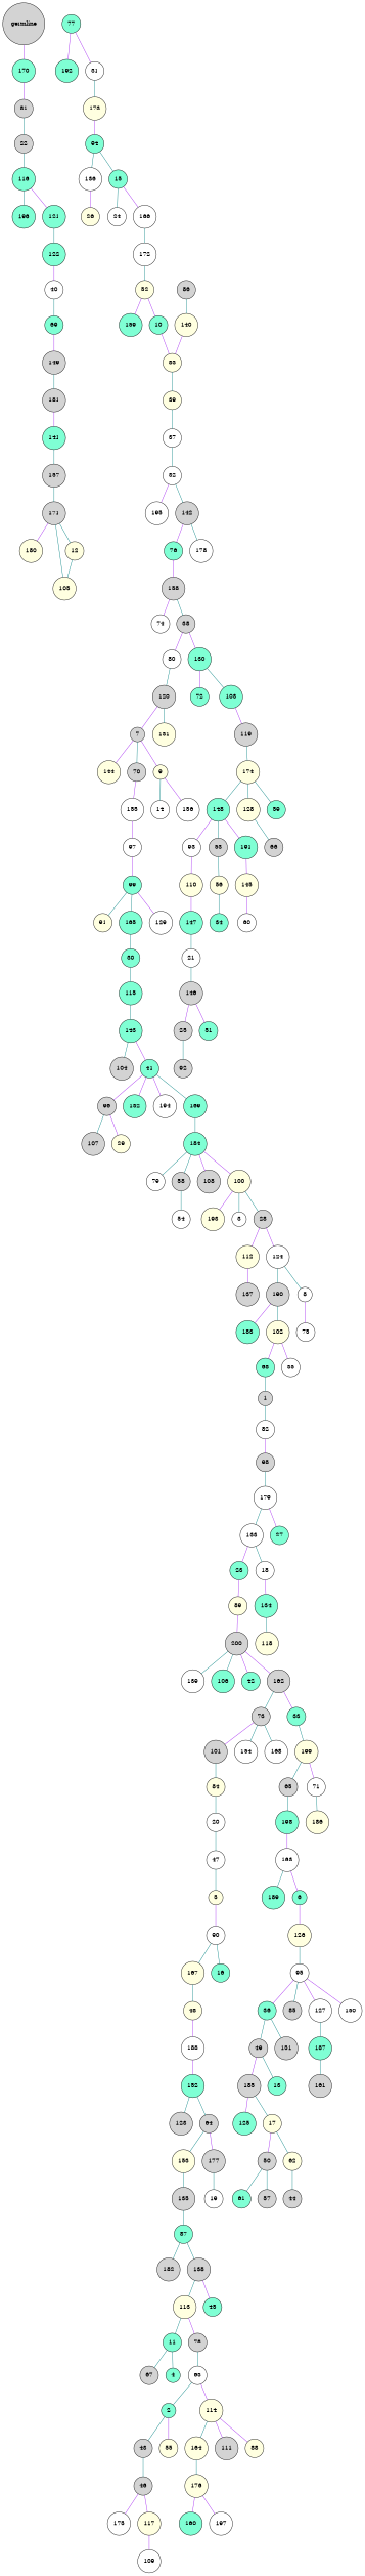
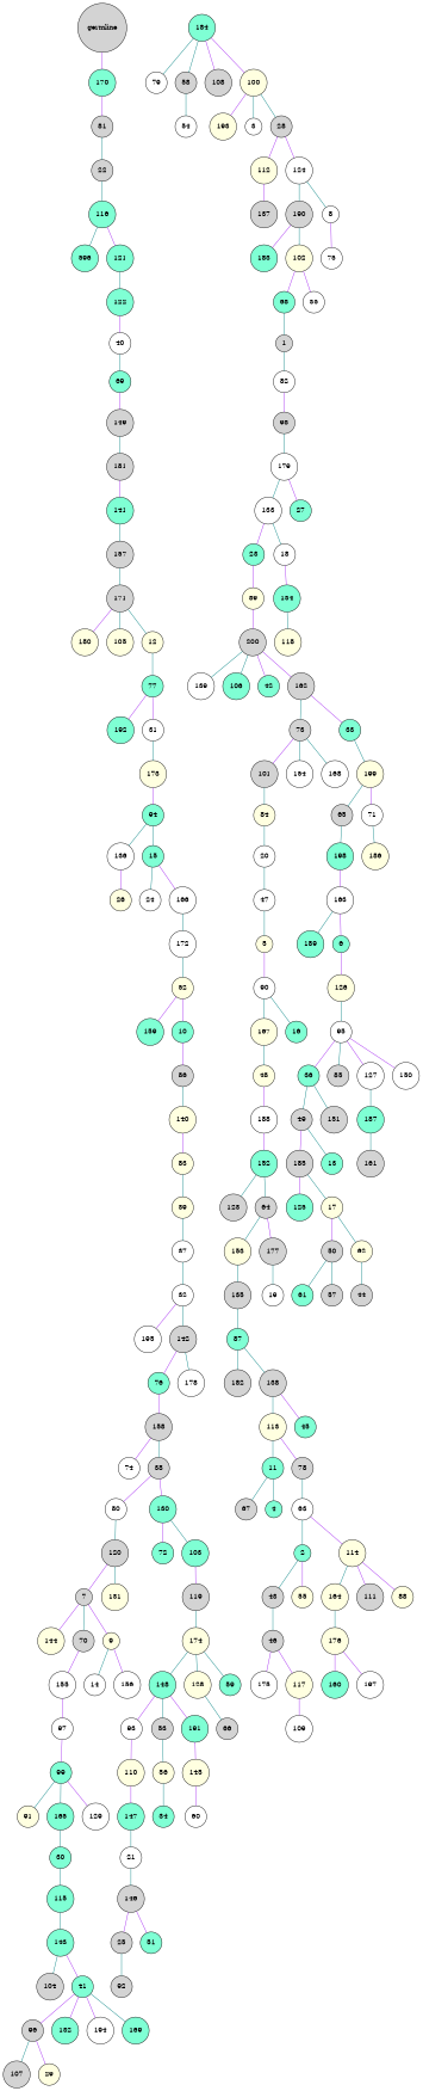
  graph {
    rankdir=UD
    splines=line
    node [fillcolor=aquamarine shape=circle style=filled]
    edge [color=teal]
    n1 [fillcolor=lightgrey label=germline]
    n2 [label=170]
    n3 [fillcolor=lightgrey label=81]
    n4 [fillcolor=lightgrey label=22]
    n5 [label=116]
-   n6 [label=196]
+   n6 [label=596]
    n7 [label=121]
    n8 [label=122]
    n9 [fillcolor=white label=40]
    n10 [label=69]
    n11 [fillcolor=lightgrey label=149]
    n12 [fillcolor=lightgrey label=181]
    n13 [label=141]
    n14 [fillcolor=lightgrey label=157]
    n15 [fillcolor=lightgrey label=171]
    n16 [fillcolor=lightyellow label=180]
    n17 [fillcolor=lightyellow label=105]
    n18 [fillcolor=lightyellow label=12]
    n19 [label=77]
    n20 [label=192]
    n21 [fillcolor=white label=31]
    n22 [fillcolor=lightyellow label=173]
    n23 [label=94]
    n24 [fillcolor=white label=136]
    n25 [label=15]
    n26 [fillcolor=lightyellow label=26]
    n27 [fillcolor=white label=24]
    n28 [fillcolor=white label=166]
    n29 [fillcolor=white label=172]
    n30 [fillcolor=lightyellow label=52]
    n31 [label=159]
    n32 [label=10]
    n33 [fillcolor=lightgrey label=86]
    n34 [fillcolor=lightyellow label=140]
    n35 [fillcolor=lightyellow label=83]
    n36 [fillcolor=lightyellow label=39]
    n37 [fillcolor=white label=37]
    n38 [fillcolor=white label=32]
    n39 [fillcolor=white label=195]
    n40 [fillcolor=lightgrey label=142]
    n41 [label=76]
    n42 [fillcolor=white label=178]
    n43 [fillcolor=lightgrey label=158]
    n44 [fillcolor=white label=74]
    n45 [fillcolor=lightgrey label=38]
    n46 [fillcolor=white label=80]
    n47 [label=130]
    n48 [fillcolor=lightgrey label=120]
    n49 [label=72]
    n50 [label=103]
    n51 [fillcolor=lightgrey label=7]
    n52 [fillcolor=lightyellow label=131]
    n53 [fillcolor=lightyellow label=144]
    n54 [fillcolor=lightgrey label=70]
    n55 [fillcolor=lightyellow label=9]
    n56 [fillcolor=white label=155]
    n57 [fillcolor=white label=14]
    n58 [fillcolor=white label=156]
    n59 [fillcolor=white label=97]
    n60 [label=99]
    n61 [fillcolor=lightyellow label=91]
    n62 [label=165]
    n63 [fillcolor=white label=129]
    n64 [label=30]
    n65 [label=115]
    n66 [label=143]
    n67 [fillcolor=lightgrey label=104]
    n68 [label=41]
    n69 [fillcolor=lightgrey label=96]
    n70 [label=132]
    n71 [fillcolor=white label=194]
    n72 [label=169]
    n73 [fillcolor=lightgrey label=107]
    n74 [fillcolor=lightyellow label=29]
    n75 [label=184]
    n76 [fillcolor=white label=79]
    n77 [fillcolor=lightgrey label=58]
    n78 [fillcolor=lightgrey label=108]
    n79 [fillcolor=lightyellow label=100]
    n80 [fillcolor=white label=54]
    n81 [fillcolor=lightyellow label=193]
    n82 [fillcolor=white label=3]
    n83 [fillcolor=lightgrey label=28]
    n84 [fillcolor=lightyellow label=112]
    n85 [fillcolor=white label=124]
    n86 [fillcolor=lightgrey label=137]
    n87 [fillcolor=lightgrey label=190]
    n88 [fillcolor=white label=8]
    n89 [label=183]
    n90 [fillcolor=lightyellow label=102]
    n91 [fillcolor=white label=75]
    n92 [label=68]
    n93 [fillcolor=white label=35]
    n94 [fillcolor=lightgrey label=1]
    n95 [fillcolor=white label=82]
    n96 [fillcolor=lightgrey label=98]
    n97 [fillcolor=white label=179]
    n98 [fillcolor=white label=133]
    n99 [label=27]
    n100 [label=23]
    n101 [fillcolor=white label=18]
    n102 [fillcolor=lightyellow label=89]
    n103 [label=134]
    n104 [fillcolor=lightgrey label=200]
    n105 [fillcolor=white label=139]
    n106 [label=106]
    n107 [label=42]
    n108 [fillcolor=lightgrey label=162]
    n109 [fillcolor=lightgrey label=73]
    n110 [label=33]
    n111 [fillcolor=lightgrey label=101]
    n112 [fillcolor=white label=154]
    n113 [fillcolor=white label=168]
    n114 [fillcolor=lightyellow label=199]
    n115 [fillcolor=lightyellow label=84]
    n116 [fillcolor=white label=20]
    n117 [fillcolor=white label=47]
    n118 [fillcolor=lightyellow label=5]
    n119 [fillcolor=white label=90]
    n120 [fillcolor=lightyellow label=167]
    n121 [label=16]
    n122 [fillcolor=lightyellow label=48]
    n123 [fillcolor=white label=188]
    n124 [label=152]
    n125 [fillcolor=lightgrey label=123]
    n126 [fillcolor=lightgrey label=64]
    n127 [fillcolor=lightyellow label=153]
    n128 [fillcolor=lightgrey label=177]
    n129 [fillcolor=lightgrey label=135]
    n130 [fillcolor=white label=19]
    n131 [label=87]
    n132 [fillcolor=lightgrey label=182]
    n133 [fillcolor=lightgrey label=138]
    n134 [fillcolor=lightyellow label=113]
    n135 [label=45]
    n136 [label=11]
    n137 [fillcolor=lightgrey label=78]
    n138 [fillcolor=lightgrey label=67]
    n139 [label=4]
    n140 [fillcolor=white label=63]
    n141 [label=2]
    n142 [fillcolor=lightyellow label=114]
    n143 [fillcolor=lightgrey label=43]
    n144 [fillcolor=lightyellow label=55]
    n145 [fillcolor=lightyellow label=164]
    n146 [fillcolor=lightgrey label=111]
    n147 [fillcolor=lightyellow label=88]
    n148 [fillcolor=lightgrey label=46]
    n149 [fillcolor=white label=175]
    n150 [fillcolor=lightyellow label=117]
    n151 [fillcolor=white label=109]
    n152 [fillcolor=lightyellow label=176]
    n153 [label=160]
    n154 [fillcolor=white label=197]
    n155 [fillcolor=lightgrey label=65]
    n156 [fillcolor=white label=71]
    n157 [label=198]
    n158 [fillcolor=lightyellow label=186]
    n159 [fillcolor=white label=163]
    n160 [label=189]
    n161 [label=6]
    n162 [fillcolor=lightyellow label=126]
    n163 [fillcolor=white label=95]
    n164 [label=36]
    n165 [fillcolor=lightgrey label=85]
    n166 [fillcolor=white label=127]
    n167 [fillcolor=white label=150]
    n168 [fillcolor=lightgrey label=49]
    n169 [fillcolor=lightgrey label=151]
    n170 [label=187]
    n171 [fillcolor=lightgrey label=185]
    n172 [label=13]
    n173 [label=125]
    n174 [fillcolor=lightyellow label=17]
    n175 [fillcolor=lightgrey label=50]
    n176 [fillcolor=lightyellow label=62]
    n177 [label=61]
    n178 [fillcolor=lightgrey label=57]
    n179 [fillcolor=lightgrey label=44]
    n180 [fillcolor=lightgrey label=161]
    n181 [fillcolor=lightyellow label=118]
    n182 [fillcolor=lightgrey label=119]
    n183 [fillcolor=lightyellow label=174]
    n184 [label=148]
    n185 [fillcolor=lightyellow label=128]
    n186 [label=59]
    n187 [fillcolor=white label=93]
    n188 [fillcolor=lightgrey label=53]
    n189 [label=191]
    n190 [fillcolor=lightgrey label=66]
    n191 [fillcolor=lightyellow label=110]
    n192 [fillcolor=lightyellow label=56]
    n193 [fillcolor=lightyellow label=145]
    n194 [label=147]
    n195 [fillcolor=white label=21]
    n196 [fillcolor=lightgrey label=146]
    n197 [fillcolor=lightgrey label=25]
    n198 [label=51]
    n199 [fillcolor=lightgrey label=92]
    n200 [label=34]
    n201 [fillcolor=white label=60]
    n1 -- n2 [color=purple]
    n2 -- n3 [color=purple]
    n3 -- n4
    n4 -- n5
    n5 -- n6
    n5 -- n7 [color=purple]
    n7 -- n8
    n8 -- n9 [color=purple]
    n9 -- n10
    n10 -- n11 [color=purple]
    n11 -- n12
    n12 -- n13 [color=purple]
    n13 -- n14
    n14 -- n15
    n15 -- n16 [color=purple]
    n15 -- n17
    n15 -- n18
-   n18 -- n17
+   n18 -- n19
    n19 -- n20 [color=purple]
    n19 -- n21 [color=purple]
    n21 -- n22
    n22 -- n23 [color=purple]
    n23 -- n24
    n23 -- n25
    n24 -- n26 [color=purple]
    n25 -- n27
    n25 -- n28 [color=purple]
    n28 -- n29
    n29 -- n30
    n30 -- n31 [color=purple]
    n30 -- n32 [color=purple]
-   n32 -- n35 [color=purple]
+   n32 -- n33 [color=purple]
    n33 -- n34
    n34 -- n35 [color=purple]
    n35 -- n36
    n36 -- n37
    n37 -- n38
    n38 -- n39 [color=purple]
    n38 -- n40
    n40 -- n41 [color=purple]
    n40 -- n42
    n41 -- n43 [color=purple]
    n43 -- n44 [color=purple]
    n43 -- n45
    n45 -- n46 [color=purple]
    n45 -- n47 [color=purple]
    n46 -- n48
    n47 -- n49 [color=purple]
    n47 -- n50
    n48 -- n51 [color=purple]
    n48 -- n52
    n50 -- n182 [color=purple]
    n51 -- n53 [color=purple]
    n51 -- n54
    n51 -- n55 [color=purple]
    n54 -- n56 [color=purple]
    n55 -- n57
    n55 -- n58 [color=purple]
    n56 -- n59 [color=purple]
    n59 -- n60 [color=purple]
    n60 -- n61
    n60 -- n62
    n60 -- n63 [color=purple]
    n62 -- n64
    n64 -- n65
    n65 -- n66
    n66 -- n67
    n66 -- n68 [color=purple]
    n68 -- n69 [color=purple]
    n68 -- n70 [color=purple]
    n68 -- n71 [color=purple]
    n68 -- n72
    n69 -- n73
    n69 -- n74 [color=purple]
-   n72 -- n75
    n75 -- n76
    n75 -- n77
    n75 -- n78 [color=purple]
    n75 -- n79 [color=purple]
    n77 -- n80
    n79 -- n81 [color=purple]
    n79 -- n82
    n79 -- n83
    n83 -- n84 [color=purple]
    n83 -- n85 [color=purple]
    n84 -- n86 [color=purple]
    n85 -- n87
    n85 -- n88
    n87 -- n89 [color=purple]
    n87 -- n90
    n88 -- n91 [color=purple]
    n90 -- n92 [color=purple]
    n90 -- n93 [color=purple]
    n92 -- n94
    n94 -- n95
    n95 -- n96 [color=purple]
    n96 -- n97
    n97 -- n98
    n97 -- n99 [color=purple]
    n98 -- n100 [color=purple]
    n98 -- n101
    n100 -- n102 [color=purple]
    n101 -- n103 [color=purple]
    n102 -- n104 [color=purple]
    n103 -- n181
    n104 -- n105
    n104 -- n106
    n104 -- n107 [color=purple]
    n104 -- n108 [color=purple]
    n108 -- n109
    n108 -- n110 [color=purple]
    n109 -- n111 [color=purple]
    n109 -- n112
    n109 -- n113
    n110 -- n114
    n111 -- n115
    n114 -- n155
    n114 -- n156 [color=purple]
    n115 -- n116
    n116 -- n117
    n117 -- n118
    n118 -- n119 [color=purple]
    n119 -- n120
    n119 -- n121
    n120 -- n122
    n122 -- n123 [color=purple]
    n123 -- n124 [color=purple]
    n124 -- n125
    n124 -- n126
    n126 -- n127
    n126 -- n128 [color=purple]
    n127 -- n129
    n128 -- n130
    n129 -- n131
    n131 -- n132
    n131 -- n133
    n133 -- n134
    n133 -- n135 [color=purple]
    n134 -- n136
    n134 -- n137 [color=purple]
    n136 -- n138
    n136 -- n139
    n137 -- n140
    n140 -- n141
    n140 -- n142 [color=purple]
    n141 -- n143
    n141 -- n144 [color=purple]
    n142 -- n145
    n142 -- n146 [color=purple]
    n142 -- n147 [color=purple]
    n143 -- n148
    n145 -- n152
    n148 -- n149 [color=purple]
    n148 -- n150 [color=purple]
    n150 -- n151 [color=purple]
    n152 -- n153 [color=purple]
    n152 -- n154 [color=purple]
    n155 -- n157
    n156 -- n158
    n157 -- n159 [color=purple]
    n159 -- n160
    n159 -- n161 [color=purple]
    n161 -- n162 [color=purple]
    n162 -- n163
    n163 -- n164 [color=purple]
    n163 -- n165
    n163 -- n166 [color=purple]
    n163 -- n167 [color=purple]
    n164 -- n168
    n164 -- n169
    n166 -- n170
    n168 -- n171 [color=purple]
    n168 -- n172
    n170 -- n180
    n171 -- n173 [color=purple]
    n171 -- n174
    n174 -- n175 [color=purple]
    n174 -- n176
    n175 -- n177
    n175 -- n178
    n176 -- n179
    n182 -- n183
    n183 -- n184
    n183 -- n185
    n183 -- n186
    n184 -- n187 [color=purple]
    n184 -- n188
    n184 -- n189 [color=purple]
    n185 -- n190
    n187 -- n191 [color=purple]
    n188 -- n192
    n189 -- n193 [color=purple]
    n191 -- n194 [color=purple]
    n192 -- n200
    n193 -- n201 [color=purple]
    n194 -- n195
    n195 -- n196
    n196 -- n197 [color=purple]
    n196 -- n198 [color=purple]
    n197 -- n199
  }
